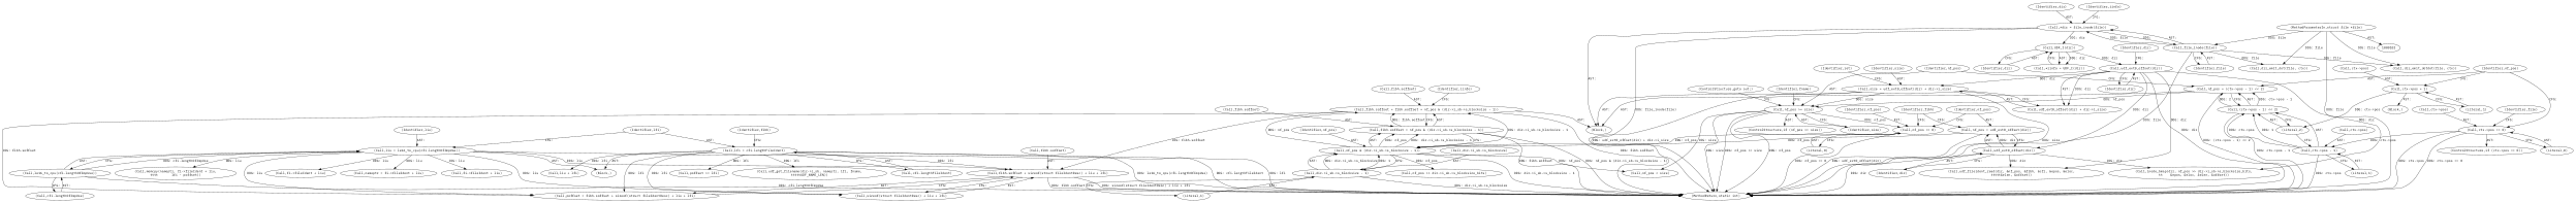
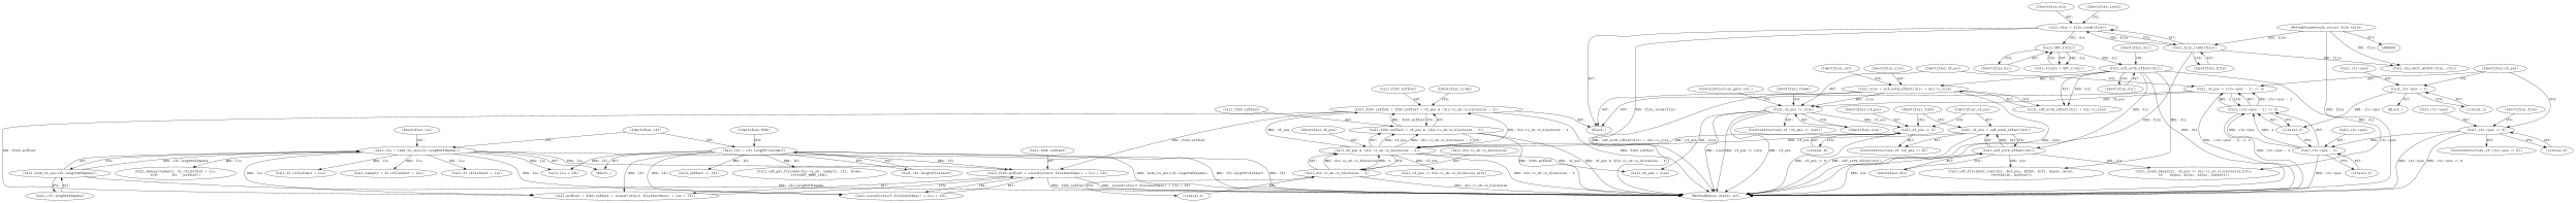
  digraph {
    fontname="IBM Plex Mono"
    node [fontname="IBM Plex Mono"]
    edge [fontname="IBM Plex Mono"]
    n1 [label="(Call,fibh.soffset + sizeof(struct fileIdentDesc) + liu + lfi)"]
    n2 [label="(Call,poffset = fibh.soffset + sizeof(struct fileIdentDesc) + liu + lfi)"]
    n3 [label="(Call,sizeof(struct fileIdentDesc) + liu + lfi)"]
    n4 [label="(MethodReturn,static int)"]
    n5 [label="(Call,fibh.soffset = fibh.eoffset = nf_pos & (dir->i_sb->s_blocksize - 1))"]
    n6 [label="(Call,fibh.eoffset = nf_pos & (dir->i_sb->s_blocksize - 1))"]
    n7 [label="(Block,)"]
    n8 [label="(Call,nf_pos & (dir->i_sb->s_blocksize - 1))"]
    n9 [label="(Call,dir->i_sb->s_blocksize - 1)"]
    n10 [label="(Call,nf_pos >> dir->i_sb->s_blocksize_bits)"]
    n11 [label="(Call,nf_pos < size)"]
    n12 [label="(Literal,1)"]
    n13 [label="(Call,nf_pos = udf_ext0_offset(dir))"]
    n14 [label="(Call,udf_ext0_offset(dir))"]
+   n15 [label="(ControlStructure,if (nf_pos == 0))"]
    n16 [label="(Call,udf_fileident_read(dir, &nf_pos, &fibh, &cfi, &epos, &eloc,\n\t\t\t\t\t&elen, &offset))"]
    n17 [label="(Identifier,dir)"]
    n18 [label="(Call,inode_bmap(dir, nf_pos >> dir->i_sb->s_blocksize_bits,\n\t\t    &epos, &eloc, &elen, &offset))"]
    n19 [label="(Call,udf_ext0_offset(dir))"]
    n20 [label="(Call,size = udf_ext0_offset(dir) + dir->i_size)"]
    n21 [label="(Identifier,dir)"]
    n22 [label="(Call,udf_ext0_offset(dir) + dir->i_size)"]
    n23 [label="(Call,nf_pos >= size)"]
    n24 [label="(Call,UDF_I(dir))"]
    n25 [label="(Identifier,dir)"]
    n26 [label="(Call,*iinfo = UDF_I(dir))"]
    n27 [label="(Call,*dir = file_inode(file))"]
    n28 [label="(Call,file_inode(file))"]
-   n29 [label="(Call,dir_emit_dot(file, ctx))"]
    n30 [label="(Identifier,file)"]
    n31 [label="(Call,dir_emit_dotdot(file, ctx))"]
    n32 [label="(MethodParameterIn,struct file *file)"]
    1000102
    n34 [label="(Call,nf_pos == 0)"]
    n35 [label="(Literal,0)"]
    n36 [label="(Identifier,size)"]
    n37 [label="(ControlStructure,if (nf_pos >= size))"]
    n38 [label="(Call,nf_pos = (ctx->pos - 1) << 2)"]
    n39 [label="(Call,(ctx->pos - 1) << 2)"]
    n40 [label="(Literal,2)"]
    n41 [label="(Call,ctx->pos - 1)"]
    n42 [label="(Literal,1)"]
    n43 [label="(Call,ctx->pos == 0)"]
    n44 [label="(Literal,0)"]
    n45 [label="(ControlStructure,if (ctx->pos == 0))"]
    n46 [label="(Call,ctx->pos = 1)"]
    n47 [label="(Block,)"]
    n48 [label="(Literal,1)"]
    n49 [label="(Call,liu = le16_to_cpu(cfi.lengthOfImpUse))"]
    n50 [label="(Call,le16_to_cpu(cfi.lengthOfImpUse))"]
    n51 [label="(Block,)"]
    n52 [label="(Call,memcpy(nameptr, fi->fileIdent + liu,\n\t\t\t\t       lfi - poffset))"]
    n53 [label="(Call,fi->fileIdent + liu)"]
    n54 [label="(Call,nameptr = fi->fileIdent + liu)"]
    n55 [label="(Call,liu + lfi)"]
    n56 [label="(Call,fi->fileIdent + liu)"]
    n57 [label="(Call,cfi.lengthOfImpUse)"]
    n58 [label="(Call,lfi = cfi.lengthFileIdent)"]
    n59 [label="(Call,cfi.lengthFileIdent)"]
    n60 [label="(Call,poffset >= lfi)"]
    n61 [label="(Call,udf_get_filename(dir->i_sb, nameptr, lfi, fname,\n\t\t\t\t\tUDF_NAME_LEN))"]
    n62 [label="(Identifier,file)"]
    n63 [label="(Identifier,fibh)"]
    n64 [label="(Identifier,fibh)"]
    n65 [label="(Identifier,size)"]
    n66 [label="(ControlStructure,goto out;)"]
    n67 [label="(Call,ctx->pos)"]
    n68 [label="(Call,dir->i_sb->s_blocksize)"]
    n69 [label="(Identifier,lfi)"]
    n70 [label="(Call,fibh.soffset)"]
    n71 [label="(Identifier,dir)"]
    n72 [label="(Call,fibh.eoffset)"]
    n73 [label="(Identifier,ret)"]
    n74 [label="(Identifier,fname)"]
    n75 [label="(Identifier,nf_pos)"]
    n76 [label="(Identifier,dir)"]
    n77 [label="(Identifier,nf_pos)"]
    n78 [label="(Identifier,liu)"]
    n79 [label="(Call,fibh.soffset)"]
    n80 [label="(Call,ctx->pos)"]
    n81 [label="(Identifier,nf_pos)"]
    n82 [label="(Call,ctx->pos)"]
    n83 [label="(Identifier,nf_pos)"]
    n84 [label="(Identifier,iinfo)"]
    n85 [label="(Identifier,iinfo)"]
    n86 [label="(Identifier,nf_pos)"]
    n1 -> n2 [label="AST: "]
    n1 -> n3 [label="CFG: "]
    n1 -> n4 [label="DDG: sizeof(struct fileIdentDesc) + liu + lfi"]
    n1 -> n4 [label="DDG: fibh.soffset"]
    n2 -> n1 [label="CFG: "]
    n3 -> n1 [label="AST: "]
    n5 -> n1 [label="DDG: fibh.soffset"]
    n5 -> n2 [label="DDG: fibh.soffset"]
    n5 -> n4 [label="DDG: fibh.soffset"]
    n5 -> n6 [label="CFG: "]
    n5 -> n7 [label="AST: "]
    n6 -> n4 [label="DDG: fibh.eoffset"]
    n6 -> n4 [label="DDG: nf_pos & (dir->i_sb->s_blocksize - 1)"]
    n6 -> n5 [label="AST: "]
    n6 -> n5 [label="DDG: fibh.eoffset"]
    n6 -> n8 [label="CFG: "]
    n8 -> n4 [label="DDG: dir->i_sb->s_blocksize - 1"]
    n8 -> n5 [label="DDG: nf_pos"]
    n8 -> n5 [label="DDG: dir->i_sb->s_blocksize - 1"]
    n8 -> n6 [label="AST: "]
    n8 -> n6 [label="DDG: nf_pos"]
    n8 -> n6 [label="DDG: dir->i_sb->s_blocksize - 1"]
    n8 -> n9 [label="CFG: "]
    n8 -> n10 [label="DDG: nf_pos"]
    n8 -> n11 [label="DDG: nf_pos"]
    n9 -> n4 [label="DDG: dir->i_sb->s_blocksize"]
    n9 -> n8 [label="AST: "]
    n9 -> n8 [label="DDG: dir->i_sb->s_blocksize"]
    n9 -> n8 [label="DDG: 1"]
    n9 -> n12 [label="CFG: "]
    n12 -> n9 [label="AST: "]
    n13 -> n4 [label="DDG: udf_ext0_offset(dir)"]
    n13 -> n8 [label="DDG: nf_pos"]
    n13 -> n14 [label="CFG: "]
+   n13 -> n15 [label="AST: "]
    n14 -> n4 [label="DDG: dir"]
    n14 -> n13 [label="AST: "]
    n14 -> n13 [label="DDG: dir"]
    n14 -> n16 [label="DDG: dir"]
    n14 -> n17 [label="CFG: "]
    n14 -> n18 [label="DDG: dir"]
    n17 -> n14 [label="AST: "]
    n19 -> n4 [label="DDG: dir"]
    n19 -> n14 [label="DDG: dir"]
    n19 -> n16 [label="DDG: dir"]
    n19 -> n18 [label="DDG: dir"]
    n19 -> n20 [label="DDG: dir"]
    n19 -> n21 [label="CFG: "]
    n19 -> n22 [label="AST: "]
    n19 -> n22 [label="DDG: dir"]
    n20 -> n4 [label="DDG: size"]
    n20 -> n4 [label="DDG: udf_ext0_offset(dir) + dir->i_size"]
    n20 -> n7 [label="AST: "]
    n20 -> n22 [label="CFG: "]
    n20 -> n23 [label="DDG: size"]
    n21 -> n19 [label="AST: "]
    n22 -> n20 [label="AST: "]
    n23 -> n4 [label="DDG: nf_pos"]
    n23 -> n4 [label="DDG: size"]
    n23 -> n4 [label="DDG: nf_pos >= size"]
    n23 -> n11 [label="DDG: size"]
    n23 -> n34 [label="DDG: nf_pos"]
    n23 -> n36 [label="CFG: "]
    n23 -> n37 [label="AST: "]
    n24 -> n19 [label="DDG: dir"]
    n24 -> n25 [label="CFG: "]
    n24 -> n26 [label="AST: "]
    n24 -> n26 [label="DDG: dir"]
    n25 -> n24 [label="AST: "]
    n26 -> n24 [label="CFG: "]
    n27 -> n4 [label="DDG: file_inode(file)"]
    n27 -> n7 [label="AST: "]
    n27 -> n24 [label="DDG: dir"]
-   n27 -> n28 [label="DDG: "]
+   n27 -> n28 [label="CFG: "]
    n28 -> n4 [label="DDG: file"]
    n28 -> n27 [label="AST: "]
    n28 -> n27 [label="DDG: file"]
-   n28 -> n29 [label="DDG: file"]
    n28 -> n30 [label="CFG: "]
    n28 -> n31 [label="DDG: file"]
    n30 -> n28 [label="AST: "]
    n32 -> n4 [label="DDG: file"]
    n32 -> n28 [label="DDG: file"]
-   n32 -> n29 [label="DDG: file"]
    n32 -> n31 [label="DDG: file"]
    n32 -> 1000102 [label="AST: "]
    n34 -> n4 [label="DDG: nf_pos == 0"]
    n34 -> n8 [label="DDG: nf_pos"]
+   n34 -> n15 [label="AST: "]
    n34 -> n35 [label="CFG: "]
    n35 -> n34 [label="AST: "]
    n36 -> n23 [label="AST: "]
    n38 -> n4 [label="DDG: (ctx->pos - 1) << 2"]
    n38 -> n7 [label="AST: "]
    n38 -> n23 [label="DDG: nf_pos"]
    n38 -> n39 [label="CFG: "]
    n39 -> n4 [label="DDG: ctx->pos - 1"]
    n39 -> n38 [label="AST: "]
    n39 -> n38 [label="DDG: ctx->pos - 1"]
    n39 -> n38 [label="DDG: 2"]
    n39 -> n40 [label="CFG: "]
    n40 -> n39 [label="AST: "]
    n40 -> n41 [label="CFG: "]
    n41 -> n4 [label="DDG: ctx->pos"]
    n41 -> n39 [label="AST: "]
    n41 -> n39 [label="DDG: ctx->pos"]
    n41 -> n39 [label="DDG: 1"]
    n41 -> n42 [label="CFG: "]
    n42 -> n41 [label="AST: "]
    n43 -> n4 [label="DDG: ctx->pos == 0"]
    n43 -> n4 [label="DDG: ctx->pos"]
    n43 -> n41 [label="DDG: ctx->pos"]
    n43 -> n44 [label="CFG: "]
    n43 -> n45 [label="AST: "]
    n44 -> n43 [label="AST: "]
    n46 -> n40 [label="DDG: ctx->pos"]
    n46 -> n47 [label="AST: "]
    n46 -> n48 [label="CFG: "]
    n48 -> n46 [label="AST: "]
    n49 -> n1 [label="DDG: liu"]
    n49 -> n2 [label="DDG: liu"]
    n49 -> n3 [label="DDG: liu"]
    n49 -> n4 [label="DDG: le16_to_cpu(cfi.lengthOfImpUse)"]
    n49 -> n50 [label="CFG: "]
    n49 -> n51 [label="AST: "]
    n49 -> n52 [label="DDG: liu"]
    n49 -> n53 [label="DDG: liu"]
    n49 -> n54 [label="DDG: liu"]
+   n49 -> n55 [label="DDG: liu"]
    n49 -> n56 [label="DDG: liu"]
    n50 -> n4 [label="DDG: cfi.lengthOfImpUse"]
    n50 -> n49 [label="AST: "]
    n50 -> n49 [label="DDG: cfi.lengthOfImpUse"]
    n50 -> n57 [label="CFG: "]
    n57 -> n50 [label="AST: "]
    n58 -> n1 [label="DDG: lfi"]
    n58 -> n2 [label="DDG: lfi"]
    n58 -> n3 [label="DDG: lfi"]
    n58 -> n4 [label="DDG: lfi"]
    n58 -> n4 [label="DDG: cfi.lengthFileIdent"]
    n58 -> n51 [label="AST: "]
    n58 -> n55 [label="DDG: lfi"]
    n58 -> n59 [label="CFG: "]
    n58 -> n60 [label="DDG: lfi"]
    n58 -> n61 [label="DDG: lfi"]
    n59 -> n58 [label="AST: "]
    n62 -> n43 [label="CFG: "]
    n63 -> n58 [label="CFG: "]
    n64 -> n13 [label="CFG: "]
    n64 -> n34 [label="CFG: "]
    n65 -> n20 [label="AST: "]
    n66 -> n23 [label="CFG: "]
    n67 -> n41 [label="AST: "]
    n68 -> n9 [label="AST: "]
    n69 -> n49 [label="CFG: "]
    n69 -> n58 [label="AST: "]
    n70 -> n5 [label="AST: "]
    n71 -> n19 [label="CFG: "]
    n72 -> n6 [label="AST: "]
    n73 -> n20 [label="CFG: "]
    n74 -> n23 [label="CFG: "]
    n75 -> n23 [label="AST: "]
    n75 -> n38 [label="CFG: "]
    n76 -> n27 [label="AST: "]
    n77 -> n38 [label="AST: "]
    n77 -> n43 [label="CFG: "]
    n77 -> n46 [label="CFG: "]
    n78 -> n49 [label="AST: "]
    n79 -> n1 [label="AST: "]
    n80 -> n43 [label="AST: "]
    n81 -> n8 [label="AST: "]
    n82 -> n46 [label="AST: "]
    n83 -> n34 [label="AST: "]
    n84 -> n5 [label="CFG: "]
    n85 -> n27 [label="CFG: "]
    n86 -> n13 [label="AST: "]
    n86 -> n34 [label="CFG: "]
  }
